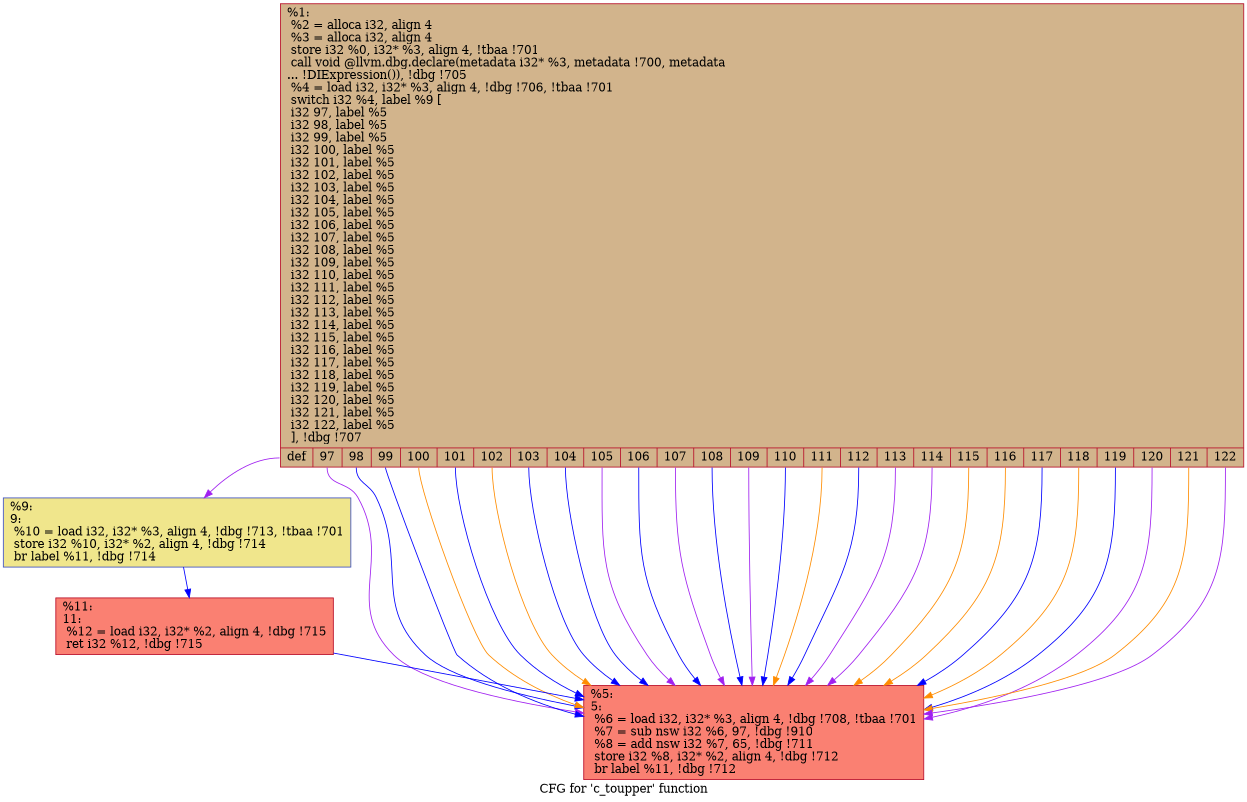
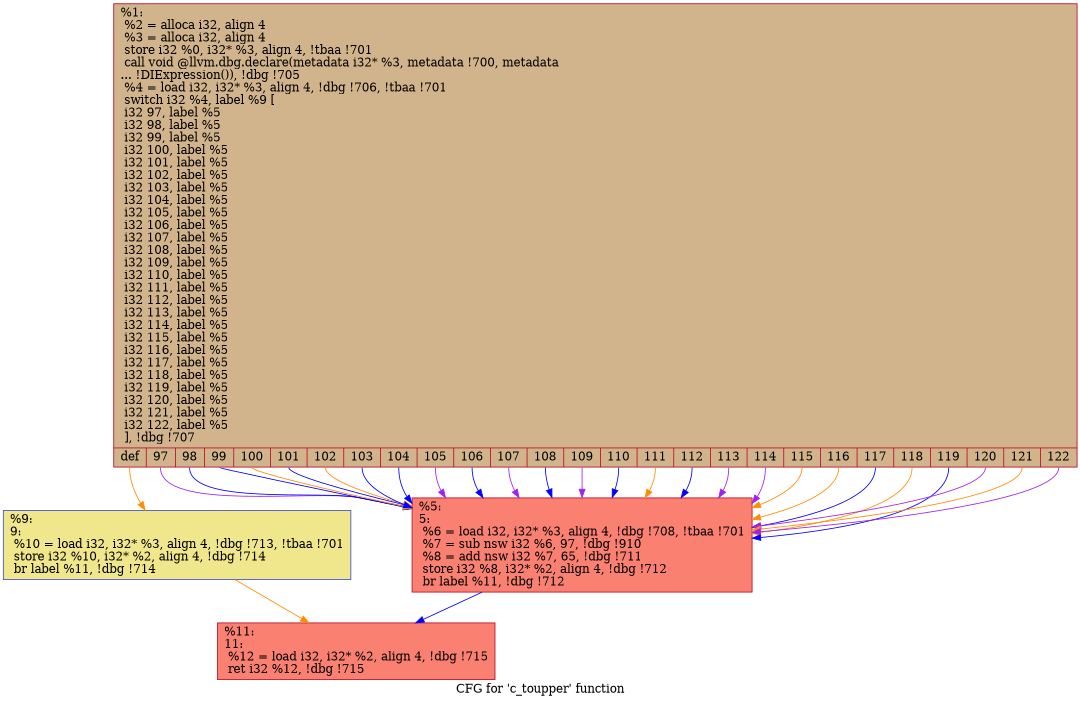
  digraph {
    label="CFG for 'c_toupper' function"
    node [color="#b70d28ff" fillcolor=salmon shape=record style=filled]
    edge [color=blue]
    n1 [fillcolor=tan label="{%1:\l  %2 = alloca i32, align 4\l  %3 = alloca i32, align 4\l  store i32 %0, i32* %3, align 4, !tbaa !701\l  call void @llvm.dbg.declare(metadata i32* %3, metadata !700, metadata\l... !DIExpression()), !dbg !705\l  %4 = load i32, i32* %3, align 4, !dbg !706, !tbaa !701\l  switch i32 %4, label %9 [\l    i32 97, label %5\l    i32 98, label %5\l    i32 99, label %5\l    i32 100, label %5\l    i32 101, label %5\l    i32 102, label %5\l    i32 103, label %5\l    i32 104, label %5\l    i32 105, label %5\l    i32 106, label %5\l    i32 107, label %5\l    i32 108, label %5\l    i32 109, label %5\l    i32 110, label %5\l    i32 111, label %5\l    i32 112, label %5\l    i32 113, label %5\l    i32 114, label %5\l    i32 115, label %5\l    i32 116, label %5\l    i32 117, label %5\l    i32 118, label %5\l    i32 119, label %5\l    i32 120, label %5\l    i32 121, label %5\l    i32 122, label %5\l  ], !dbg !707\l|{<s0>def|<s1>97|<s2>98|<s3>99|<s4>100|<s5>101|<s6>102|<s7>103|<s8>104|<s9>105|<s10>106|<s11>107|<s12>108|<s13>109|<s14>110|<s15>111|<s16>112|<s17>113|<s18>114|<s19>115|<s20>116|<s21>117|<s22>118|<s23>119|<s24>120|<s25>121|<s26>122}}"]
    n2 [color="#3d50c3ff" fillcolor=khaki label="{%9:\l9:                                                \l  %10 = load i32, i32* %3, align 4, !dbg !713, !tbaa !701\l  store i32 %10, i32* %2, align 4, !dbg !714\l  br label %11, !dbg !714\l}"]
    n3 [label="{%5:\l5:                                                \l  %6 = load i32, i32* %3, align 4, !dbg !708, !tbaa !701\l  %7 = sub nsw i32 %6, 97, !dbg !910\l  %8 = add nsw i32 %7, 65, !dbg !711\l  store i32 %8, i32* %2, align 4, !dbg !712\l  br label %11, !dbg !712\l}"]
    n4 [label="{%11:\l11:                                               \l  %12 = load i32, i32* %2, align 4, !dbg !715\l  ret i32 %12, !dbg !715\l}"]
-   n1 -> n2 [color=purple tailport=s0]
+   n1 -> n2 [color=darkorange tailport=s0]
    n1 -> n3 [color=purple tailport=s1]
    n1 -> n3 [tailport=s2]
    n1 -> n3 [tailport=s3]
    n1 -> n3 [color=darkorange tailport=s4]
    n1 -> n3 [tailport=s5]
    n1 -> n3 [color=darkorange tailport=s6]
    n1 -> n3 [tailport=s7]
    n1 -> n3 [tailport=s8]
    n1 -> n3 [color=purple tailport=s9]
    n1 -> n3 [tailport=s10]
    n1 -> n3 [color=purple tailport=s11]
    n1 -> n3 [tailport=s12]
    n1 -> n3 [color=purple tailport=s13]
    n1 -> n3 [tailport=s14]
    n1 -> n3 [color=darkorange tailport=s15]
    n1 -> n3 [tailport=s16]
    n1 -> n3 [color=purple tailport=s17]
    n1 -> n3 [color=purple tailport=s18]
    n1 -> n3 [color=darkorange tailport=s19]
    n1 -> n3 [color=darkorange tailport=s20]
    n1 -> n3 [tailport=s21]
    n1 -> n3 [color=darkorange tailport=s22]
    n1 -> n3 [tailport=s23]
    n1 -> n3 [color=purple tailport=s24]
    n1 -> n3 [color=darkorange tailport=s25]
    n1 -> n3 [color=purple tailport=s26]
-   n2 -> n4
-   n4 -> n3
+   n2 -> n4 [color=darkorange]
+   n3 -> n4
  }
